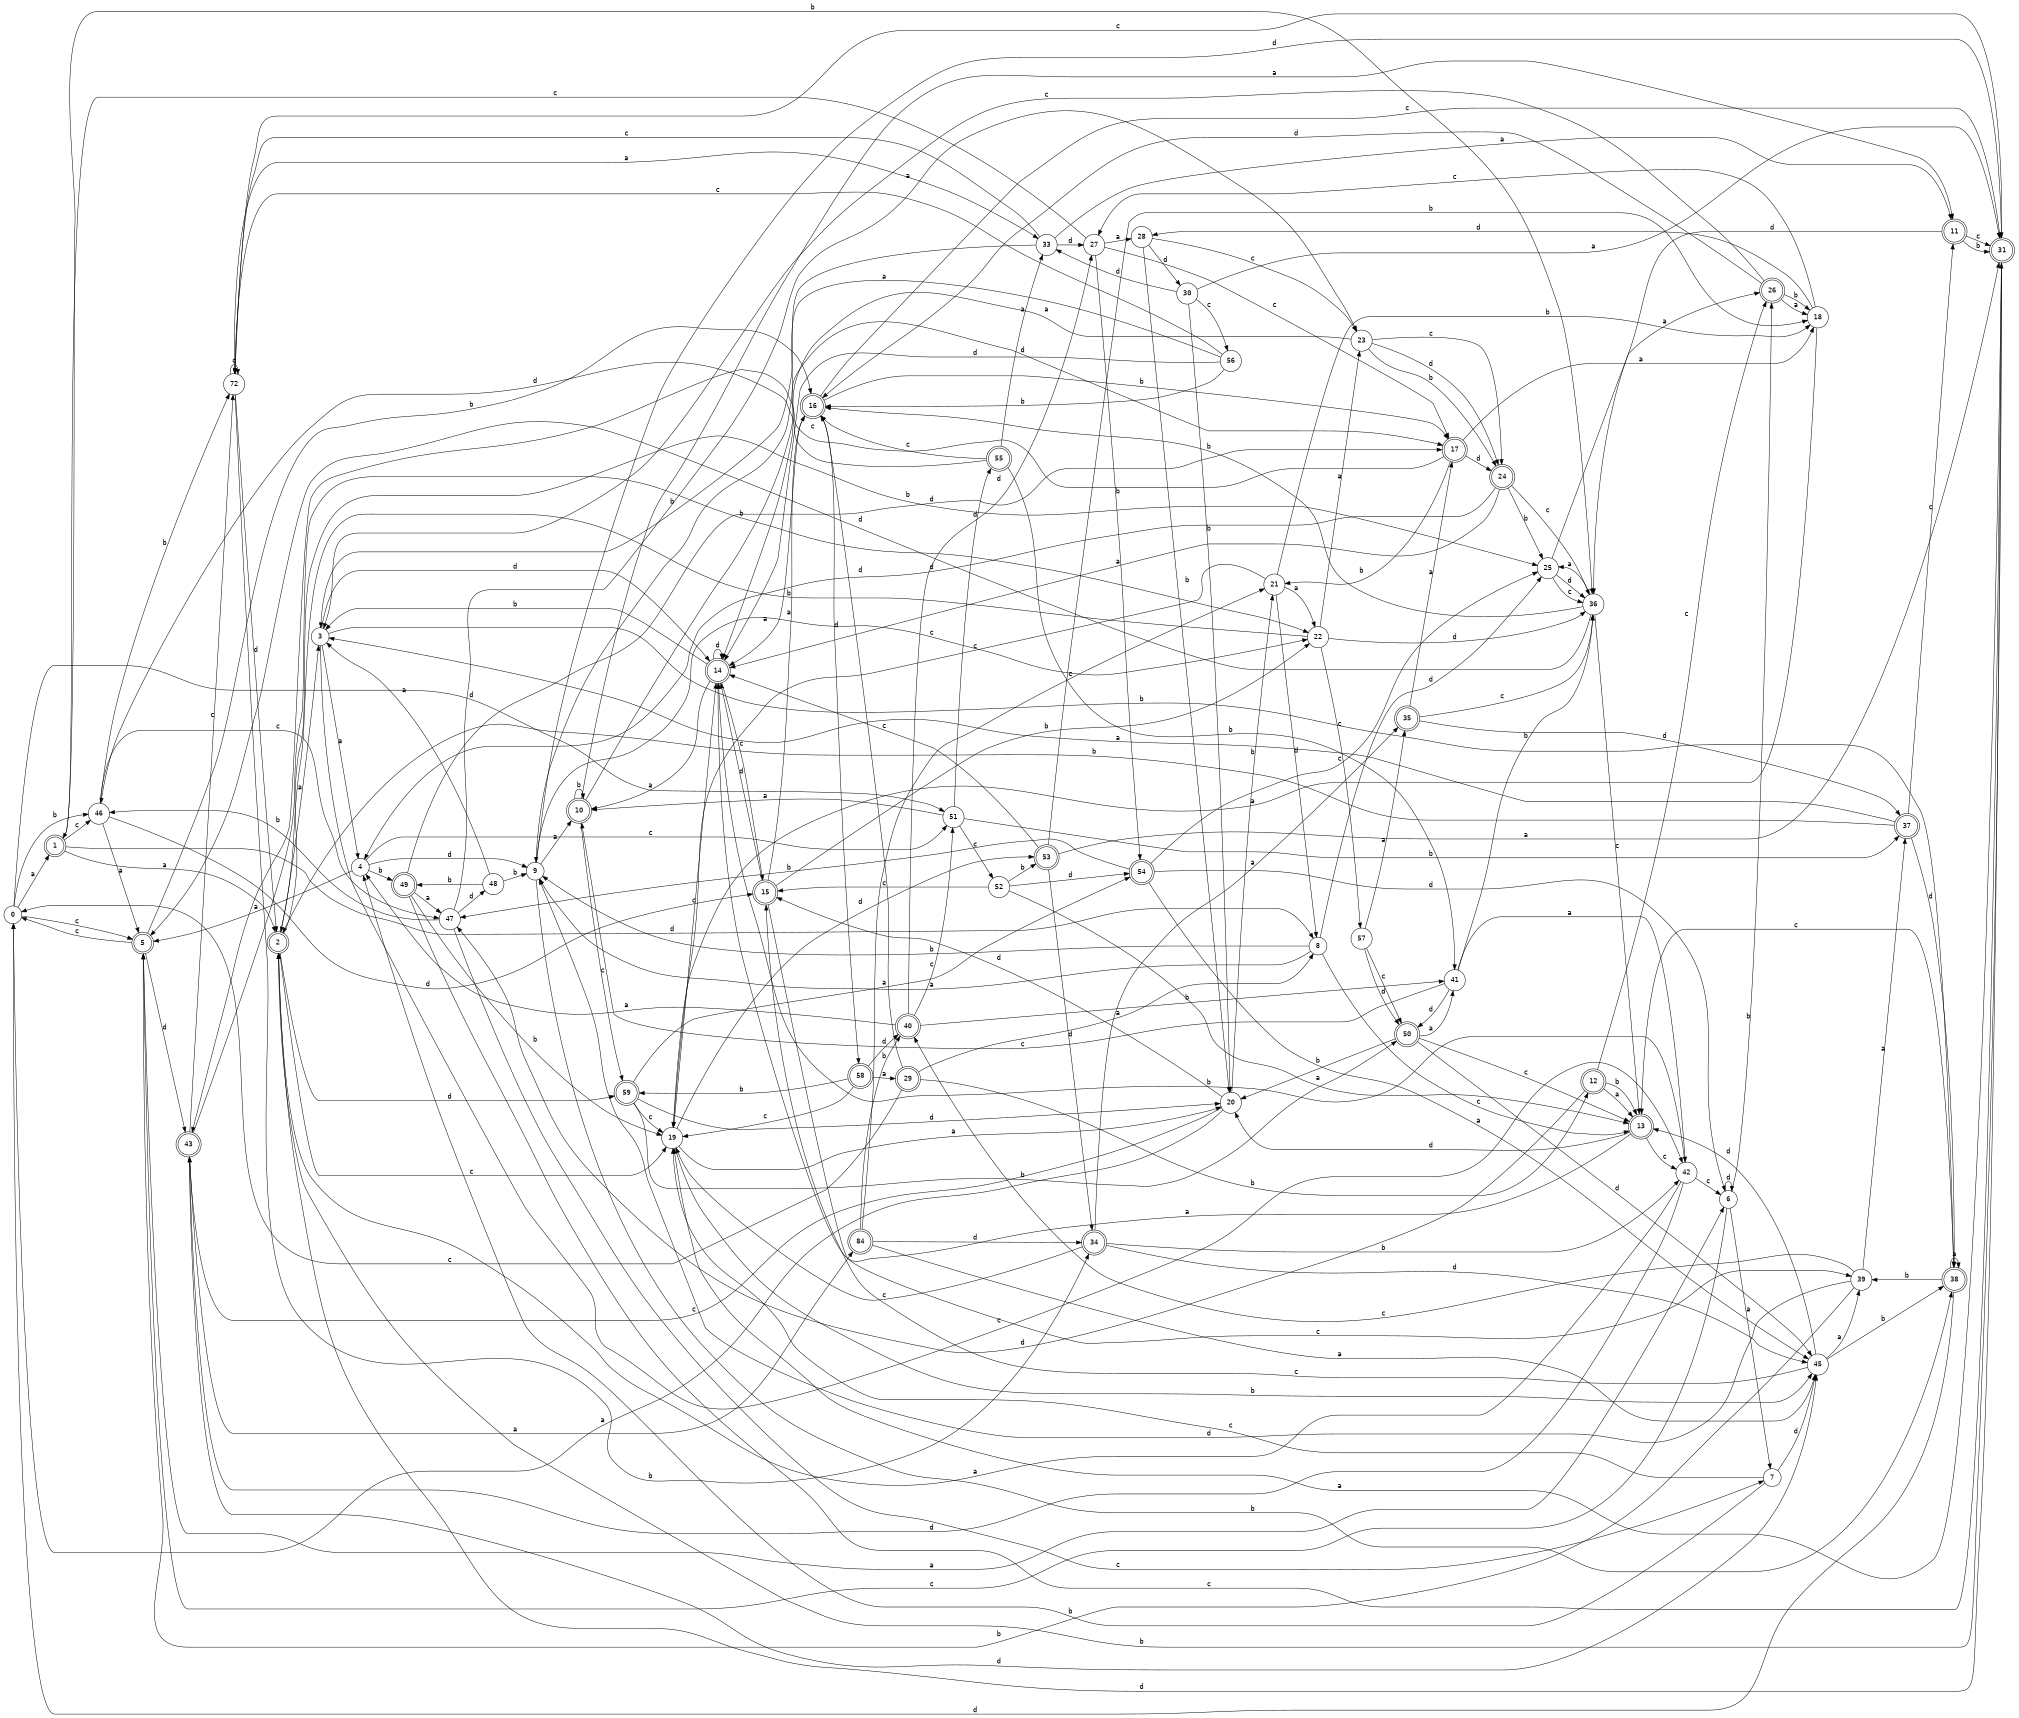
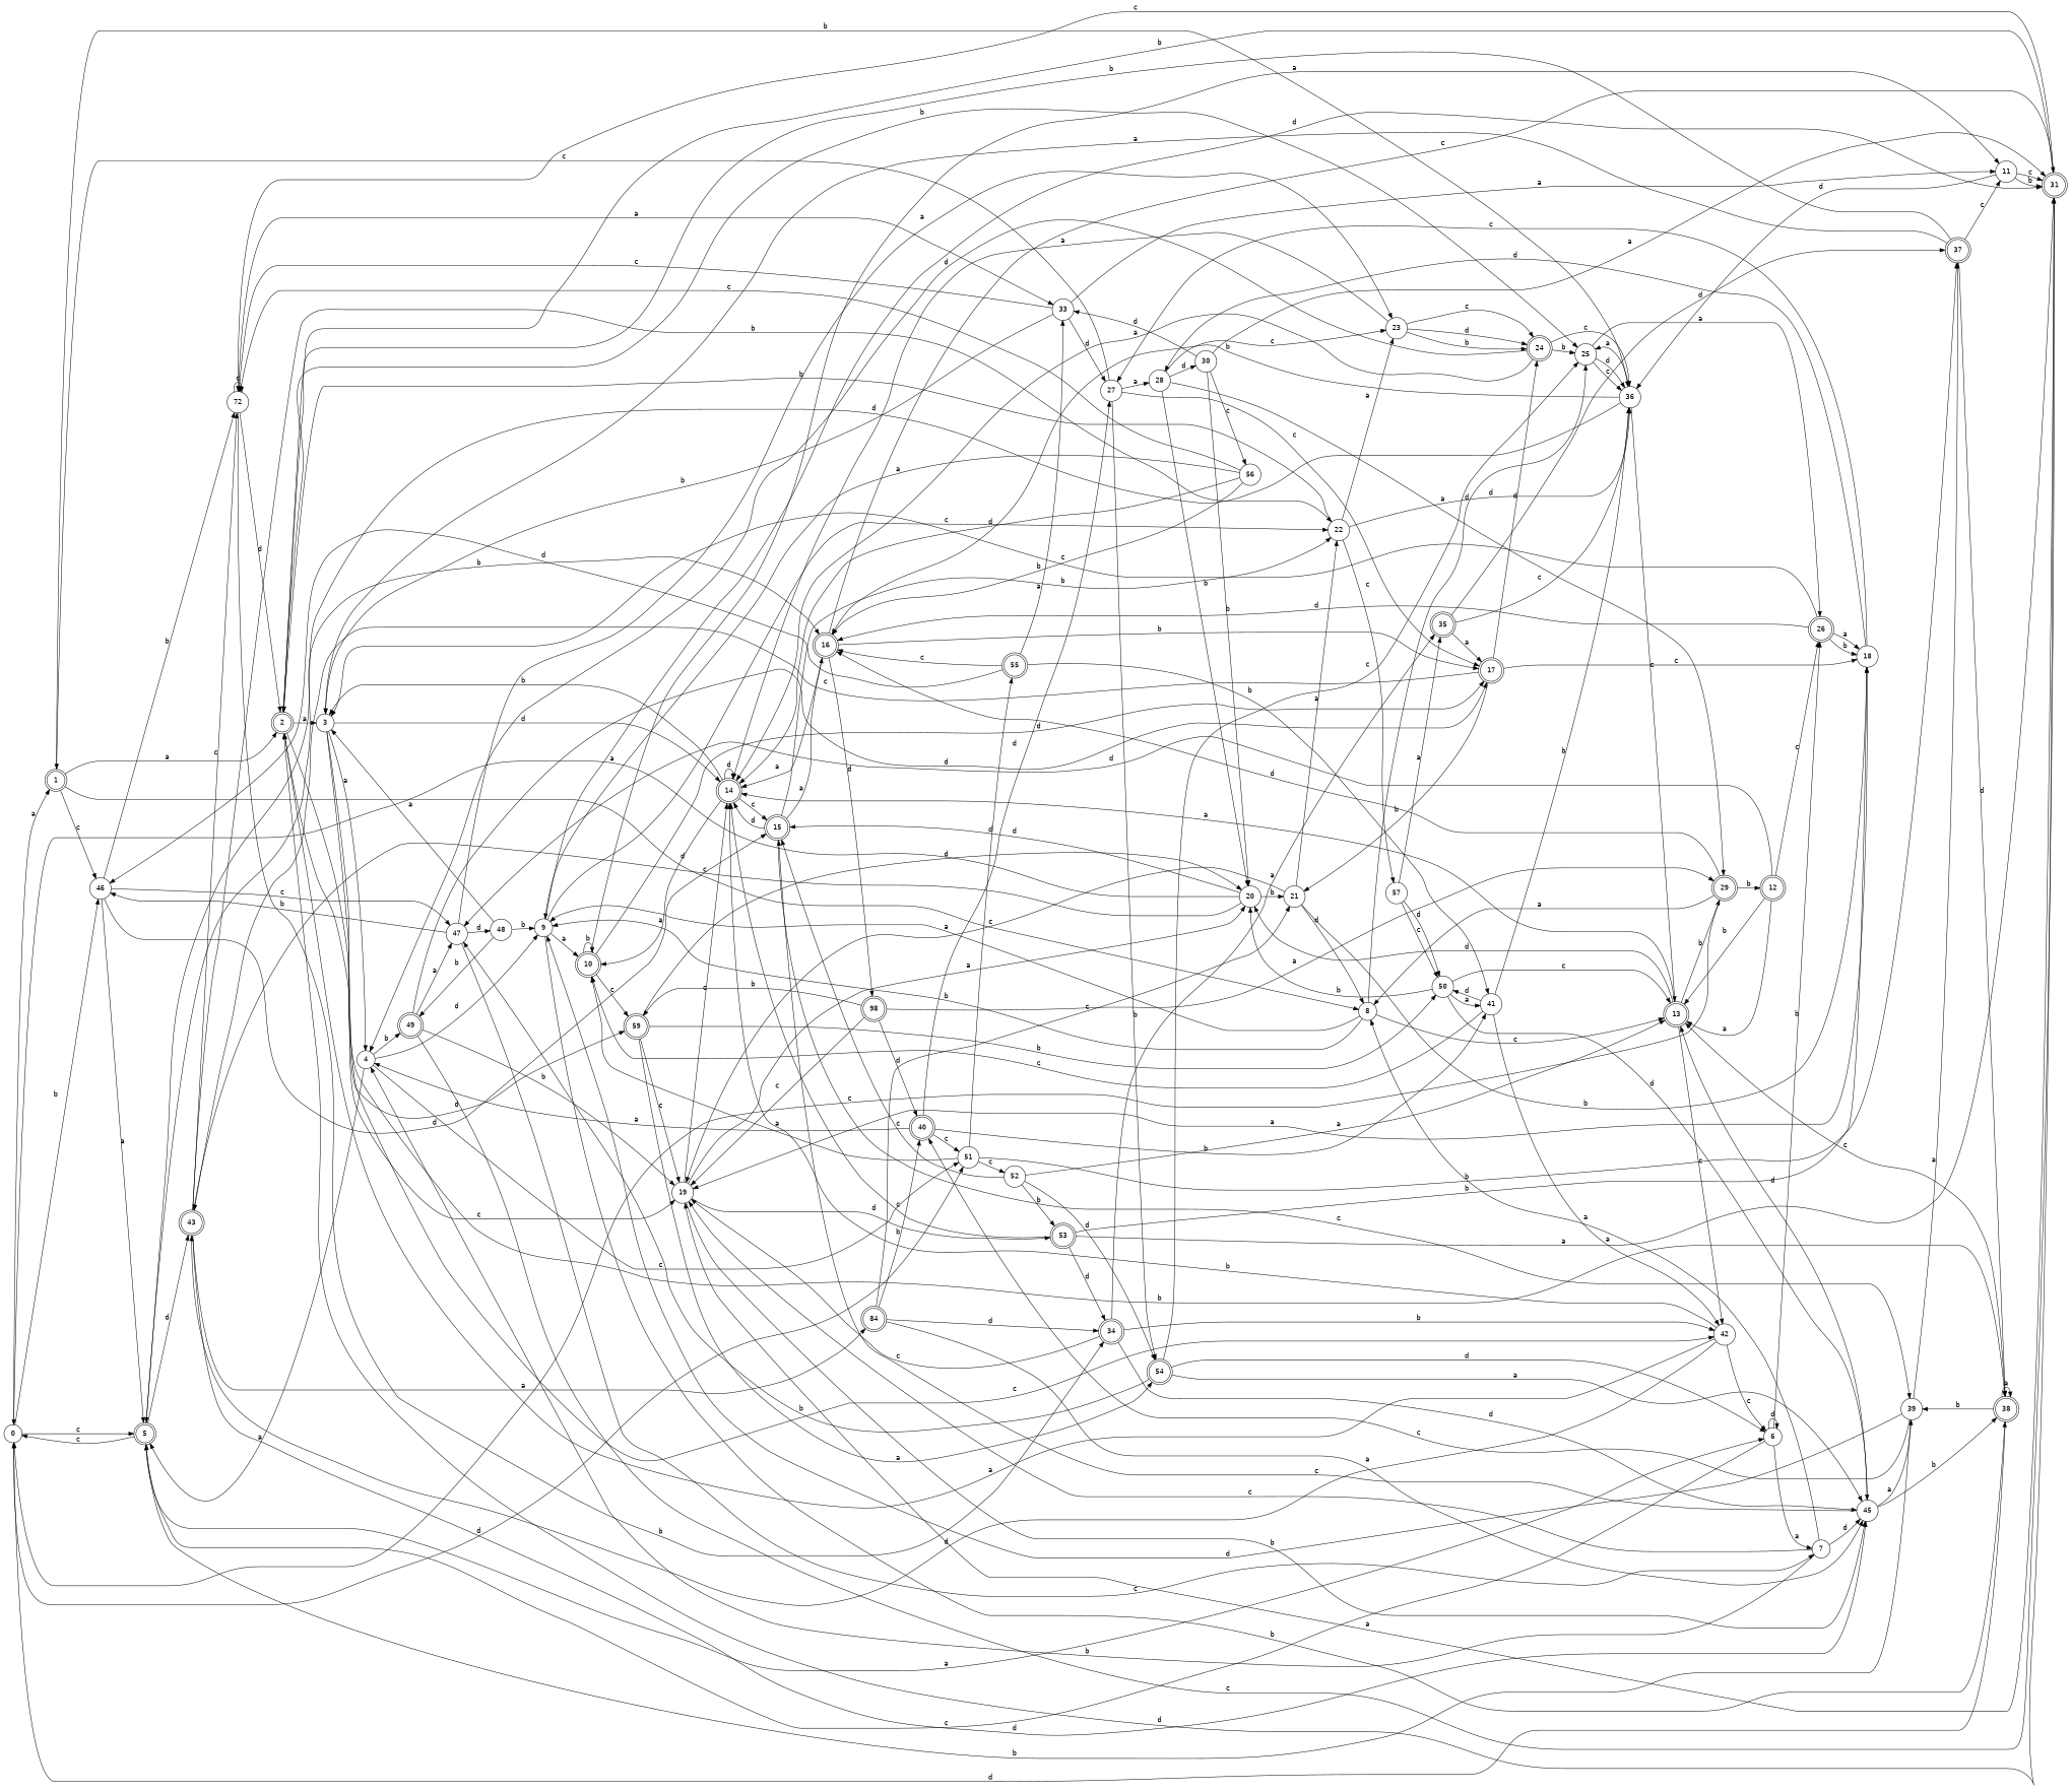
  digraph {
    fontname="DejaVu Sans Mono"
    rankdir=LR
    node [color=black fillcolor=white fontname="DejaVu Sans Mono" shape=circle style=filled]
    edge [fontname="DejaVu Sans Mono"]
    n1 [label=0]
    n2 [label=1 shape=doublecircle style="rounded,filled"]
    n3 [label=5 shape=doublecircle style="rounded,filled"]
    n4 [label=46]
    n5 [label=51]
    n6 [label=2 shape=doublecircle style="rounded,filled"]
    n7 [label=8]
    n8 [label=36]
    n9 [label=6]
    n10 [label=16 shape=doublecircle style="rounded,filled"]
    n11 [label=43 shape=doublecircle style="rounded,filled"]
    n12 [label=47]
    n13 [label=15 shape=doublecircle style="rounded,filled"]
    n14 [label=72]
    n15 [label=10 shape=doublecircle style="rounded,filled"]
    n16 [label=52]
    n17 [label=37 shape=doublecircle style="rounded,filled"]
    n18 [label=55 shape=doublecircle style="rounded,filled"]
    n19 [label=3]
    n20 [label=19]
    n21 [label=25]
    n22 [label=59 shape=doublecircle style="rounded,filled"]
    n23 [label=9]
    n24 [label=13 shape=doublecircle style="rounded,filled"]
    n25 [label=4]
    n26 [label=14 shape=doublecircle style="rounded,filled"]
    n27 [label=38 shape=doublecircle style="rounded,filled"]
    n28 [label=42]
    n29 [label=45]
    n30 [label=20]
    n31 [label=53 shape=doublecircle style="rounded,filled"]
    n32 [label=26 shape=doublecircle style="rounded,filled"]
    n33 [label=54 shape=doublecircle style="rounded,filled"]
-   n34 [label=50 shape=doublecircle]
+   n34 [label=50]
    n35 [label=49 shape=doublecircle style="rounded,filled"]
    n36 [label=39]
    n37 [label=22]
    n38 [label=31 shape=doublecircle style="rounded,filled"]
    n39 [label=17 shape=doublecircle style="rounded,filled"]
    n40 [label=7]
-   n41 [label=58 shape=doublecircle style="rounded,filled"]
+   n41 [label=98 shape=doublecircle style="rounded,filled"]
    n42 [label=84 shape=doublecircle style="rounded,filled"]
    n43 [label=18]
    n44 [label=29 shape=doublecircle style="rounded,filled"]
-   n45 [label=11 shape=doublecircle style="rounded,filled"]
+   n45 [label=11 style="rounded,filled"]
    n46 [label=23]
    n47 [label=57]
    n48 [label=21]
    n49 [label=24 shape=doublecircle style="rounded,filled"]
    n50 [label=12 shape=doublecircle style="rounded,filled"]
    n51 [label=48]
    n52 [label=40 shape=doublecircle style="rounded,filled"]
    n53 [label=27]
    n54 [label=28]
    n55 [label=30]
    n56 [label=34 shape=doublecircle style="rounded,filled"]
    n57 [label=41]
    n58 [label=35 shape=doublecircle style="rounded,filled"]
    n59 [label=33]
    n60 [label=56]
    n1 -> n2 [label=a]
    n1 -> n3 [label=c]
    n1 -> n4 [label=b]
    n1 -> n5 [label=d]
    n2 -> n4 [label=c]
    n2 -> n6 [label=a]
    n2 -> n7 [label=d]
    n2 -> n8 [label=b]
    n3 -> n1 [label=c]
    n3 -> n9 [label=a]
    n3 -> n10 [label=b]
    n3 -> n11 [label=d]
    n4 -> n3 [label=a]
    n4 -> n12 [label=c]
    n4 -> n13 [label=d]
    n4 -> n14 [label=b]
    n5 -> n15 [label=a]
    n5 -> n16 [label=c]
    n5 -> n17 [label=b]
    n5 -> n18 [label=d]
    n6 -> n19 [label=a]
    n6 -> n20 [label=c]
    n6 -> n21 [label=b]
    n6 -> n22 [label=d]
    n7 -> n21 [label=d]
    n7 -> n23 [label=a]
    n7 -> n23 [label=b]
    n7 -> n24 [label=c]
    n8 -> n3 [label=d]
    n8 -> n10 [label=b]
    n8 -> n21 [label=a]
    n8 -> n24 [label=c]
    n9 -> n3 [label=c]
    n9 -> n9 [label=d]
    n9 -> n32 [label=b]
    n9 -> n40 [label=a]
    n10 -> n26 [label=a]
    n10 -> n38 [label=c]
    n10 -> n39 [label=b]
    n10 -> n41 [label=d]
    n11 -> n14 [label=c]
    n11 -> n29 [label=d]
    n11 -> n37 [label=b]
    n11 -> n42 [label=a]
    n12 -> n4 [label=b]
    n12 -> n40 [label=c]
    n12 -> n46 [label=a]
    n12 -> n51 [label=d]
    n13 -> n10 [label=a]
    n13 -> n26 [label=d]
    n13 -> n36 [label=c]
    n13 -> n37 [label=b]
    n14 -> n6 [label=d]
    n14 -> n14 [label=c]
    n14 -> n56 [label=b]
    n14 -> n59 [label=a]
    n15 -> n15 [label=b]
    n15 -> n22 [label=c]
    n15 -> n39 [label=d]
    n15 -> n45 [label=a]
    n16 -> n13 [label=c]
    n16 -> n24 [label=a]
    n16 -> n31 [label=b]
    n16 -> n33 [label=d]
    n17 -> n6 [label=b]
    n17 -> n19 [label=a]
    n17 -> n27 [label=d]
    n17 -> n45 [label=c]
    n18 -> n4 [label=d]
    n18 -> n10 [label=c]
    n18 -> n57 [label=b]
    n18 -> n59 [label=a]
    n19 -> n25 [label=a]
    n19 -> n26 [label=d]
    n19 -> n27 [label=b]
    n19 -> n28 [label=c]
    n20 -> n26 [label=c]
    n20 -> n29 [label=b]
    n20 -> n30 [label=a]
    n20 -> n31 [label=d]
    n21 -> n8 [label=c]
    n21 -> n8 [label=d]
    n21 -> n32 [label=a]
    n22 -> n20 [label=c]
    n22 -> n30 [label=d]
    n22 -> n33 [label=a]
    n22 -> n34 [label=b]
    n23 -> n15 [label=a]
    n23 -> n27 [label=b]
    n23 -> n37 [label=c]
    n23 -> n38 [label=d]
    n24 -> n26 [label=a]
    n24 -> n28 [label=c]
    n24 -> n30 [label=d]
+   n24 -> n44 [label=b]
    n25 -> n3 [label=a]
    n25 -> n5 [label=c]
    n25 -> n23 [label=d]
    n25 -> n35 [label=b]
    n26 -> n13 [label=c]
    n26 -> n15 [label=a]
    n26 -> n19 [label=b]
    n26 -> n26 [label=d]
    n27 -> n1 [label=d]
    n27 -> n24 [label=c]
    n27 -> n27 [label=a]
    n27 -> n36 [label=b]
    n28 -> n6 [label=a]
    n28 -> n9 [label=c]
    n28 -> n11 [label=d]
    n28 -> n26 [label=b]
    n29 -> n13 [label=c]
    n29 -> n24 [label=d]
    n29 -> n27 [label=b]
    n29 -> n36 [label=a]
    n30 -> n1 [label=a]
    n30 -> n11 [label=c]
    n30 -> n13 [label=d]
    n30 -> n48 [label=b]
    n31 -> n26 [label=c]
    n31 -> n38 [label=a]
    n31 -> n43 [label=b]
    n31 -> n56 [label=d]
    n32 -> n10 [label=d]
    n32 -> n19 [label=c]
    n32 -> n43 [label=a]
    n32 -> n43 [label=b]
    n33 -> n9 [label=d]
    n33 -> n12 [label=b]
    n33 -> n21 [label=c]
    n33 -> n29 [label=a]
    n34 -> n24 [label=c]
    n34 -> n29 [label=d]
    n34 -> n30 [label=b]
    n34 -> n57 [label=a]
    n35 -> n12 [label=a]
    n35 -> n20 [label=b]
    n35 -> n38 [label=c]
    n35 -> n39 [label=d]
    n36 -> n3 [label=b]
    n36 -> n17 [label=a]
    n36 -> n23 [label=d]
    n36 -> n52 [label=c]
    n37 -> n6 [label=b]
    n37 -> n8 [label=d]
    n37 -> n46 [label=a]
    n37 -> n47 [label=c]
    n38 -> n6 [label=b]
    n38 -> n6 [label=d]
    n38 -> n14 [label=c]
    n38 -> n20 [label=a]
    n39 -> n11 [label=c]
-   n39 -> n43 [label=a]
+   n39 -> n43 [label=c]
    n39 -> n48 [label=b]
    n39 -> n49 [label=d]
+   n40 -> n7 [label=a]
    n40 -> n20 [label=c]
    n40 -> n25 [label=b]
    n40 -> n29 [label=d]
    n41 -> n20 [label=c]
    n41 -> n22 [label=b]
    n41 -> n44 [label=a]
    n41 -> n52 [label=d]
    n42 -> n29 [label=a]
    n42 -> n48 [label=c]
    n42 -> n52 [label=b]
    n42 -> n56 [label=d]
    n43 -> n20 [label=a]
    n43 -> n53 [label=c]
    n43 -> n54 [label=d]
    n44 -> n1 [label=c]
    n44 -> n7 [label=a]
    n44 -> n10 [label=d]
    n44 -> n50 [label=b]
    n45 -> n8 [label=d]
    n45 -> n38 [label=b]
    n45 -> n38 [label=c]
    n46 -> n26 [label=a]
    n46 -> n49 [label=b]
    n46 -> n49 [label=c]
    n46 -> n49 [label=d]
    n47 -> n34 [label=c]
    n47 -> n34 [label=d]
    n47 -> n58 [label=a]
    n48 -> n7 [label=d]
    n48 -> n20 [label=c]
    n48 -> n37 [label=a]
    n48 -> n43 [label=b]
    n49 -> n8 [label=c]
    n49 -> n21 [label=b]
    n49 -> n25 [label=d]
    n49 -> n26 [label=a]
    n50 -> n12 [label=d]
    n50 -> n24 [label=a]
    n50 -> n24 [label=b]
    n50 -> n32 [label=c]
    n51 -> n19 [label=a]
    n51 -> n23 [label=b]
    n51 -> n35 [label=b]
    n52 -> n5 [label=c]
    n52 -> n25 [label=a]
    n52 -> n53 [label=d]
    n52 -> n57 [label=b]
    n53 -> n2 [label=c]
    n53 -> n33 [label=b]
    n53 -> n39 [label=c]
    n53 -> n54 [label=a]
    n54 -> n30 [label=b]
+   n54 -> n44 [label=a]
    n54 -> n46 [label=c]
    n54 -> n55 [label=d]
    n55 -> n30 [label=b]
    n55 -> n38 [label=a]
    n55 -> n59 [label=d]
    n55 -> n60 [label=c]
    n56 -> n20 [label=c]
    n56 -> n28 [label=b]
    n56 -> n29 [label=d]
    n56 -> n58 [label=a]
    n57 -> n8 [label=b]
    n57 -> n15 [label=c]
    n57 -> n28 [label=a]
    n57 -> n34 [label=d]
    n58 -> n8 [label=c]
    n58 -> n17 [label=d]
    n58 -> n39 [label=a]
    n59 -> n14 [label=c]
    n59 -> n19 [label=b]
    n59 -> n45 [label=a]
    n59 -> n53 [label=d]
    n60 -> n10 [label=b]
    n60 -> n14 [label=c]
    n60 -> n23 [label=a]
    n60 -> n26 [label=d]
  }
